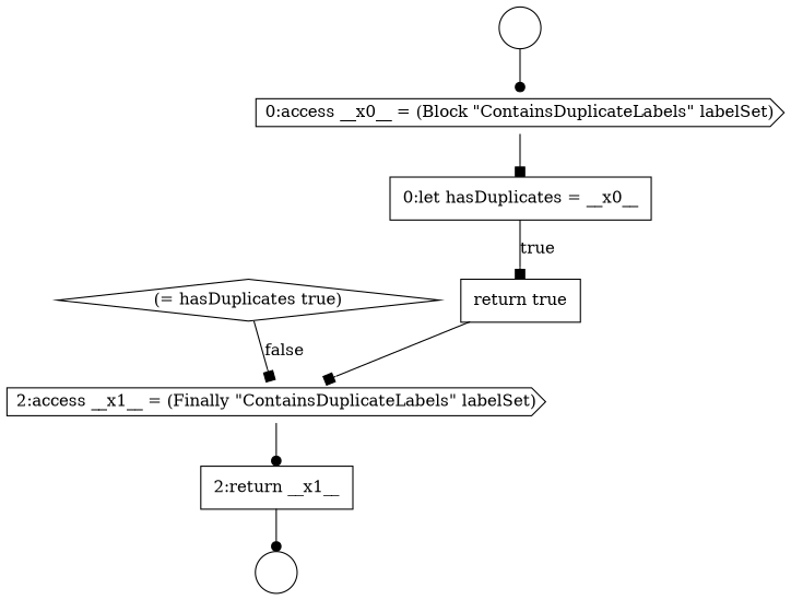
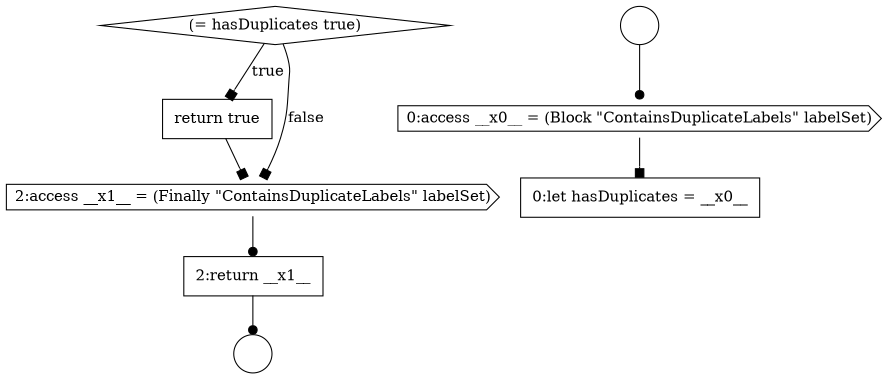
  digraph {
    node [color=black fillcolor=white shape=none style=filled]
    edge [arrowhead=box color=black]
    n1 [label=<<font color="black">     <table border="0" cellborder="1" cellspacing="0" cellpadding="10">       <tr><td align="left">return true</td></tr>     </table>   </font>> margin=0]
    n2 [label=<<font color="black">2:access __x1__ = (Finally &quot;ContainsDuplicateLabels&quot; labelSet)</font>> shape=cds]
    n3 [label=<<font color="black">     <table border="0" cellborder="1" cellspacing="0" cellpadding="10">       <tr><td align="left">2:return __x1__</td></tr>     </table>   </font>> margin=0]
    n4 [label=" " shape=circle]
    n5 [label=<<font color="black">0:access __x0__ = (Block &quot;ContainsDuplicateLabels&quot; labelSet)</font>> shape=cds]
    n6 [label=<<font color="black">     <table border="0" cellborder="1" cellspacing="0" cellpadding="10">       <tr><td align="left">0:let hasDuplicates = __x0__</td></tr>     </table>   </font>> margin=0]
    n7 [label=" " shape=circle]
    n8 [label=<<font color="black">(= hasDuplicates true)</font>> shape=diamond]
    n1 -> n2
    n2 -> n3 [arrowhead=dot]
    n3 -> n7 [arrowhead=dot]
    n4 -> n5 [arrowhead=dot]
    n5 -> n6
-   n6 -> n1 [label=<<font color="black">true</font>>]
+   n8 -> n1 [label=<<font color="black">true</font>>]
    n8 -> n2 [label=<<font color="black">false</font>>]
  }
